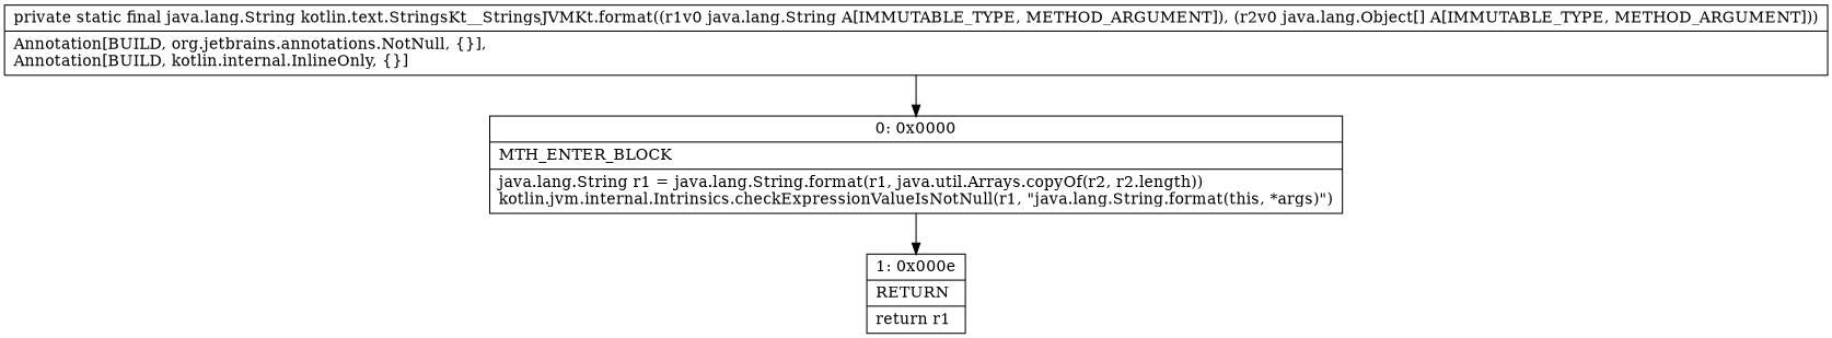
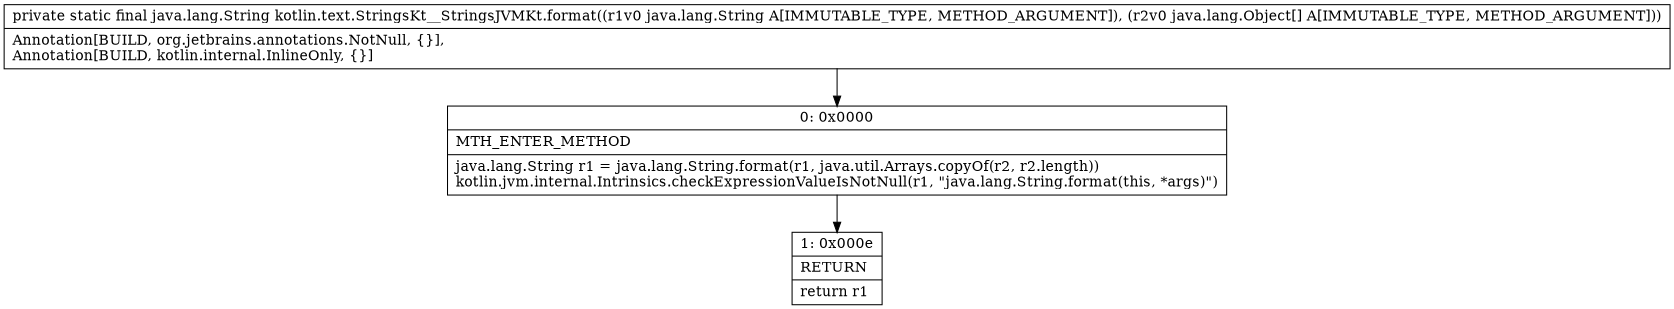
  digraph {
    node [shape=record]
-   n1 [label="{0\:\ 0x0000|MTH_ENTER_BLOCK\l|java.lang.String r1 = java.lang.String.format(r1, java.util.Arrays.copyOf(r2, r2.length))\lkotlin.jvm.internal.Intrinsics.checkExpressionValueIsNotNull(r1, \"java.lang.String.format(this, *args)\")\l}"]
+   n1 [label="{0\:\ 0x0000|MTH_ENTER_METHOD\l|java.lang.String r1 = java.lang.String.format(r1, java.util.Arrays.copyOf(r2, r2.length))\lkotlin.jvm.internal.Intrinsics.checkExpressionValueIsNotNull(r1, \"java.lang.String.format(this, *args)\")\l}"]
    n2 [label="{1\:\ 0x000e|RETURN\l|return r1\l}"]
    n3 [label="{private static final java.lang.String kotlin.text.StringsKt__StringsJVMKt.format((r1v0 java.lang.String A[IMMUTABLE_TYPE, METHOD_ARGUMENT]), (r2v0 java.lang.Object[] A[IMMUTABLE_TYPE, METHOD_ARGUMENT]))  | Annotation[BUILD, org.jetbrains.annotations.NotNull, \{\}], \lAnnotation[BUILD, kotlin.internal.InlineOnly, \{\}]\l}"]
    n1 -> n2
    n3 -> n1
  }
